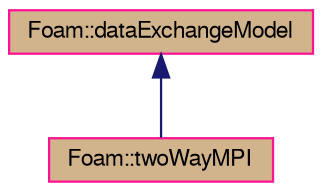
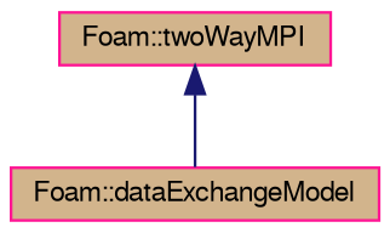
  digraph {
    node [color=deeppink fillcolor=tan fontname=FreeSans fontsize=10 shape=record style=filled]
    n1 [fontcolor=black height=0.2 label="Foam::twoWayMPI" width=0.4]
    n2 [height=0.2 label="Foam::dataExchangeModel" width=0.4]
-   n2 -> n1 [color=midnightblue dir=back fontname=FreeSans fontsize=10 labelfontname=FreeSans labelfontsize=10 style=solid]
+   n1 -> n2 [color=midnightblue dir=back fontname=FreeSans fontsize=10 labelfontname=FreeSans labelfontsize=10 style=solid]
  }
